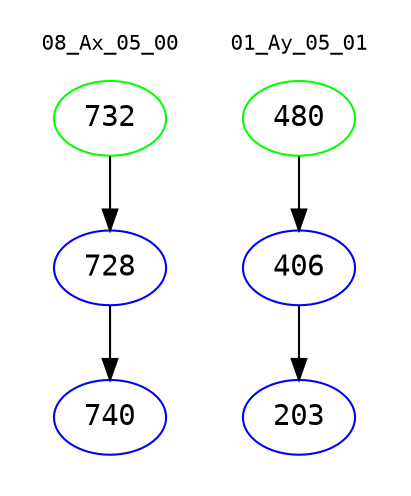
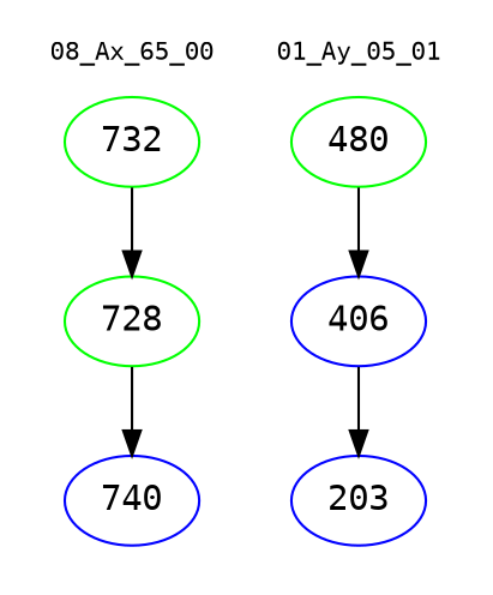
  digraph {
    fontname="DejaVu Sans Mono"
    node [color=blue fontname="DejaVu Sans Mono"]
    edge [color=black fontname="DejaVu Sans Mono"]
    n1 [color=green label=732]
-   n2 [label=728]
+   n2 [color=green label=728]
    n3 [label=740]
    n4 [color=green label=480]
    n5 [label=406]
    n6 [label=203]
    subgraph cluster_1 {
      color=white
      fontsize=10
-     label="08_Ax_05_00"
+     label="08_Ax_65_00"
      n1
      n2
      n3
    }
    subgraph cluster_2 {
      color=white
      fontsize=10
      label="01_Ay_05_01"
      n4
      n5
      n6
    }
    n1 -> n2
    n2 -> n3
    n4 -> n5
    n5 -> n6
  }
